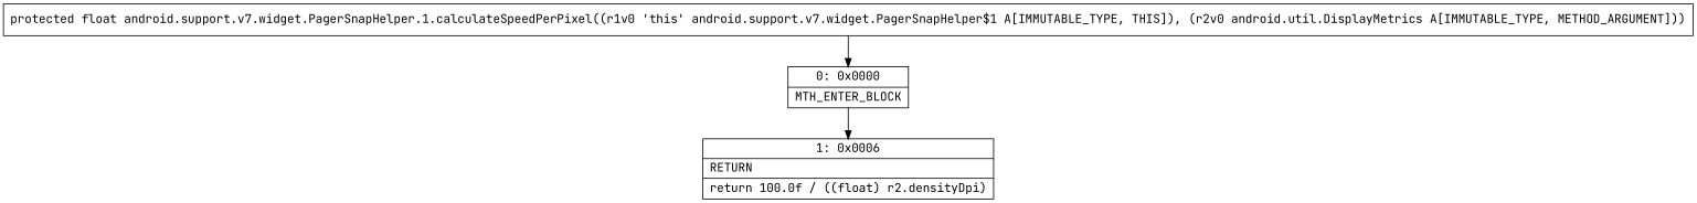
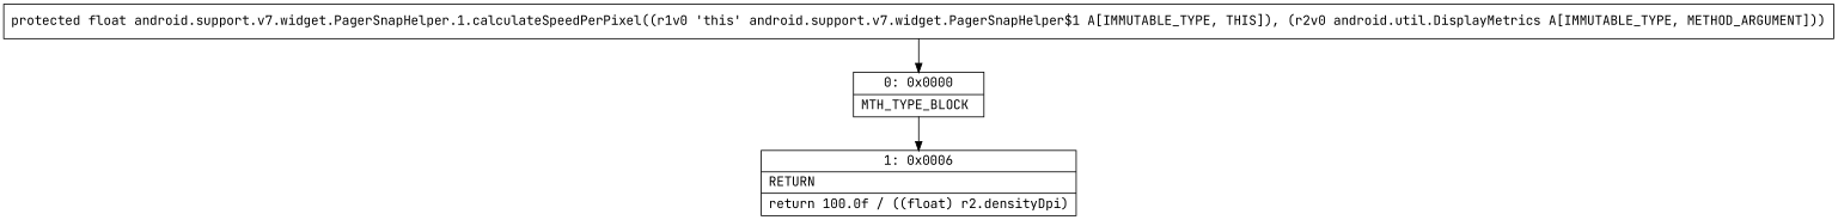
  digraph {
    fontname="JetBrains Mono"
    node [shape=record fontname="JetBrains Mono"]
    edge [fontname="JetBrains Mono"]
-   n1 [label="{0\:\ 0x0000|MTH_ENTER_BLOCK\l}"]
+   n1 [label="{0\:\ 0x0000|MTH_TYPE_BLOCK\l}"]
    n2 [label="{1\:\ 0x0006|RETURN\l|return 100.0f \/ ((float) r2.densityDpi)\l}"]
    n3 [label="{protected float android.support.v7.widget.PagerSnapHelper.1.calculateSpeedPerPixel((r1v0 'this' android.support.v7.widget.PagerSnapHelper$1 A[IMMUTABLE_TYPE, THIS]), (r2v0 android.util.DisplayMetrics A[IMMUTABLE_TYPE, METHOD_ARGUMENT])) }"]
    n1 -> n2
    n3 -> n1
  }
